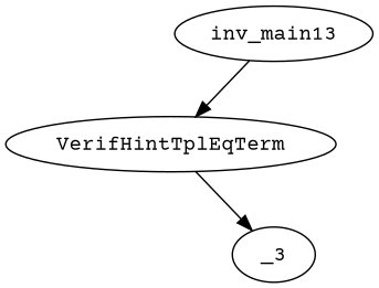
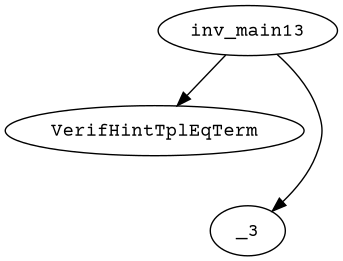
  digraph {
    fontname="Courier Prime"
    node [fontname="Courier Prime"]
    edge [fontname="Courier Prime"]
    n1 [label=inv_main13]
    n2 [label=VerifHintTplEqTerm]
    n3 [label=_3]
    n1 -> n2
-   n2 -> n3
+   n1 -> n3
  }
